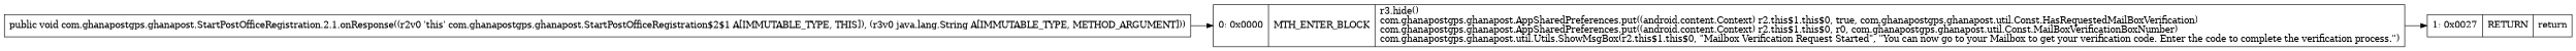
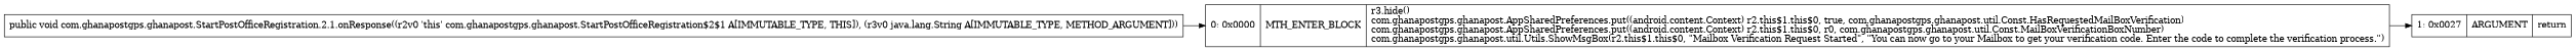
  digraph {
    rankdir=LR
    node [shape=record]
    n1 [label="{0\:\ 0x0000|MTH_ENTER_BLOCK\l|r3.hide()\lcom.ghanapostgps.ghanapost.AppSharedPreferences.put((android.content.Context) r2.this$1.this$0, true, com.ghanapostgps.ghanapost.util.Const.HasRequestedMailBoxVerification)\lcom.ghanapostgps.ghanapost.AppSharedPreferences.put((android.content.Context) r2.this$1.this$0, r0, com.ghanapostgps.ghanapost.util.Const.MailBoxVerificationBoxNumber)\lcom.ghanapostgps.ghanapost.util.Utils.ShowMsgBox(r2.this$1.this$0, \"Mailbox Verification Request Started\", \"You can now go to your Mailbox to get your verification code. Enter the code to complete the verification process.\")\l}"]
-   n2 [label="{1\:\ 0x0027|RETURN\l|return\l}"]
+   n2 [label="{1\:\ 0x0027|ARGUMENT\l|return\l}"]
    n3 [label="{public void com.ghanapostgps.ghanapost.StartPostOfficeRegistration.2.1.onResponse((r2v0 'this' com.ghanapostgps.ghanapost.StartPostOfficeRegistration$2$1 A[IMMUTABLE_TYPE, THIS]), (r3v0 java.lang.String A[IMMUTABLE_TYPE, METHOD_ARGUMENT])) }"]
    n1 -> n2
    n3 -> n1
  }
